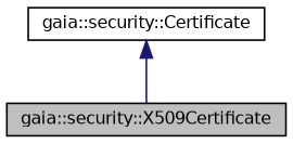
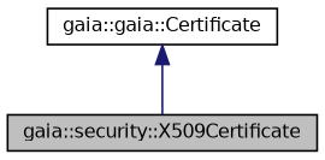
  digraph {
    node [color=black fontname=Helvetica fontsize=10 shape=record style=filled]
    n1 [fillcolor=grey75 fontcolor=black height=0.2 label="gaia::security::X509Certificate" width=0.4]
-   n2 [fillcolor=white height=0.2 label="gaia::security::Certificate" width=0.4]
+   n2 [fillcolor=white height=0.2 label="gaia::gaia::Certificate" width=0.4]
    n2 -> n1 [color=midnightblue dir=back fontname=Helvetica fontsize=10 labelfontname=Helvetica labelfontsize=10 style=solid]
  }
